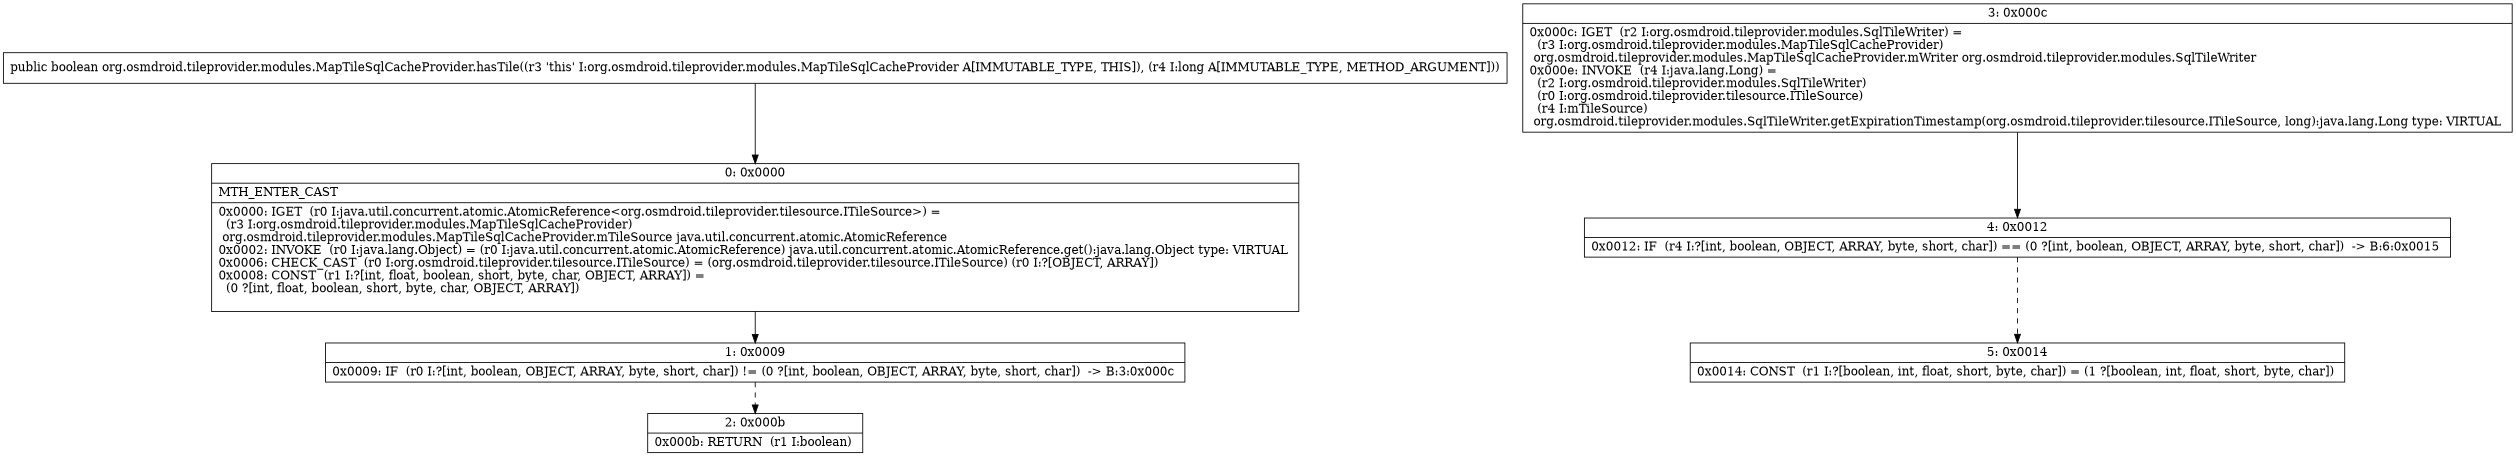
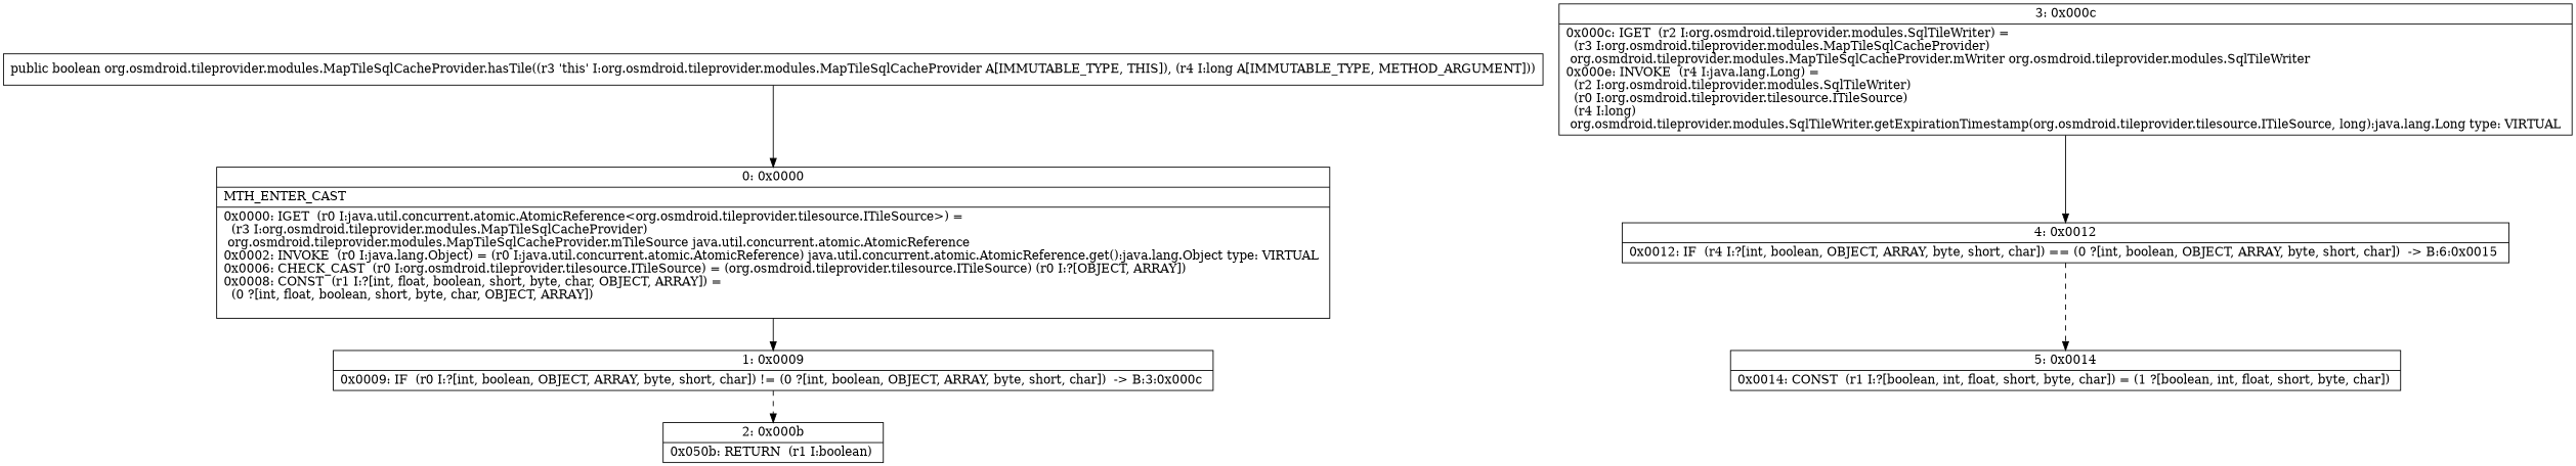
  digraph {
    node [shape=record]
    n1 [label="{0\:\ 0x0000|MTH_ENTER_CAST\l|0x0000: IGET  (r0 I:java.util.concurrent.atomic.AtomicReference\<org.osmdroid.tileprovider.tilesource.ITileSource\>) = \l  (r3 I:org.osmdroid.tileprovider.modules.MapTileSqlCacheProvider)\l org.osmdroid.tileprovider.modules.MapTileSqlCacheProvider.mTileSource java.util.concurrent.atomic.AtomicReference \l0x0002: INVOKE  (r0 I:java.lang.Object) = (r0 I:java.util.concurrent.atomic.AtomicReference) java.util.concurrent.atomic.AtomicReference.get():java.lang.Object type: VIRTUAL \l0x0006: CHECK_CAST  (r0 I:org.osmdroid.tileprovider.tilesource.ITileSource) = (org.osmdroid.tileprovider.tilesource.ITileSource) (r0 I:?[OBJECT, ARRAY]) \l0x0008: CONST  (r1 I:?[int, float, boolean, short, byte, char, OBJECT, ARRAY]) = \l  (0 ?[int, float, boolean, short, byte, char, OBJECT, ARRAY])\l \l}"]
    n2 [label="{1\:\ 0x0009|0x0009: IF  (r0 I:?[int, boolean, OBJECT, ARRAY, byte, short, char]) != (0 ?[int, boolean, OBJECT, ARRAY, byte, short, char])  \-\> B:3:0x000c \l}"]
-   n3 [label="{2\:\ 0x000b|0x000b: RETURN  (r1 I:boolean) \l}"]
-   n4 [label="{3\:\ 0x000c|0x000c: IGET  (r2 I:org.osmdroid.tileprovider.modules.SqlTileWriter) = \l  (r3 I:org.osmdroid.tileprovider.modules.MapTileSqlCacheProvider)\l org.osmdroid.tileprovider.modules.MapTileSqlCacheProvider.mWriter org.osmdroid.tileprovider.modules.SqlTileWriter \l0x000e: INVOKE  (r4 I:java.lang.Long) = \l  (r2 I:org.osmdroid.tileprovider.modules.SqlTileWriter)\l  (r0 I:org.osmdroid.tileprovider.tilesource.ITileSource)\l  (r4 I:mTileSource)\l org.osmdroid.tileprovider.modules.SqlTileWriter.getExpirationTimestamp(org.osmdroid.tileprovider.tilesource.ITileSource, long):java.lang.Long type: VIRTUAL \l}"]
+   n3 [label="{2\:\ 0x000b|0x050b: RETURN  (r1 I:boolean) \l}"]
+   n4 [label="{3\:\ 0x000c|0x000c: IGET  (r2 I:org.osmdroid.tileprovider.modules.SqlTileWriter) = \l  (r3 I:org.osmdroid.tileprovider.modules.MapTileSqlCacheProvider)\l org.osmdroid.tileprovider.modules.MapTileSqlCacheProvider.mWriter org.osmdroid.tileprovider.modules.SqlTileWriter \l0x000e: INVOKE  (r4 I:java.lang.Long) = \l  (r2 I:org.osmdroid.tileprovider.modules.SqlTileWriter)\l  (r0 I:org.osmdroid.tileprovider.tilesource.ITileSource)\l  (r4 I:long)\l org.osmdroid.tileprovider.modules.SqlTileWriter.getExpirationTimestamp(org.osmdroid.tileprovider.tilesource.ITileSource, long):java.lang.Long type: VIRTUAL \l}"]
    n5 [label="{4\:\ 0x0012|0x0012: IF  (r4 I:?[int, boolean, OBJECT, ARRAY, byte, short, char]) == (0 ?[int, boolean, OBJECT, ARRAY, byte, short, char])  \-\> B:6:0x0015 \l}"]
    n6 [label="{5\:\ 0x0014|0x0014: CONST  (r1 I:?[boolean, int, float, short, byte, char]) = (1 ?[boolean, int, float, short, byte, char]) \l}"]
    n7 [label="{public boolean org.osmdroid.tileprovider.modules.MapTileSqlCacheProvider.hasTile((r3 'this' I:org.osmdroid.tileprovider.modules.MapTileSqlCacheProvider A[IMMUTABLE_TYPE, THIS]), (r4 I:long A[IMMUTABLE_TYPE, METHOD_ARGUMENT])) }"]
    n1 -> n2
    n2 -> n3 [style=dashed]
    n4 -> n5
    n5 -> n6 [style=dashed]
    n7 -> n1
  }
